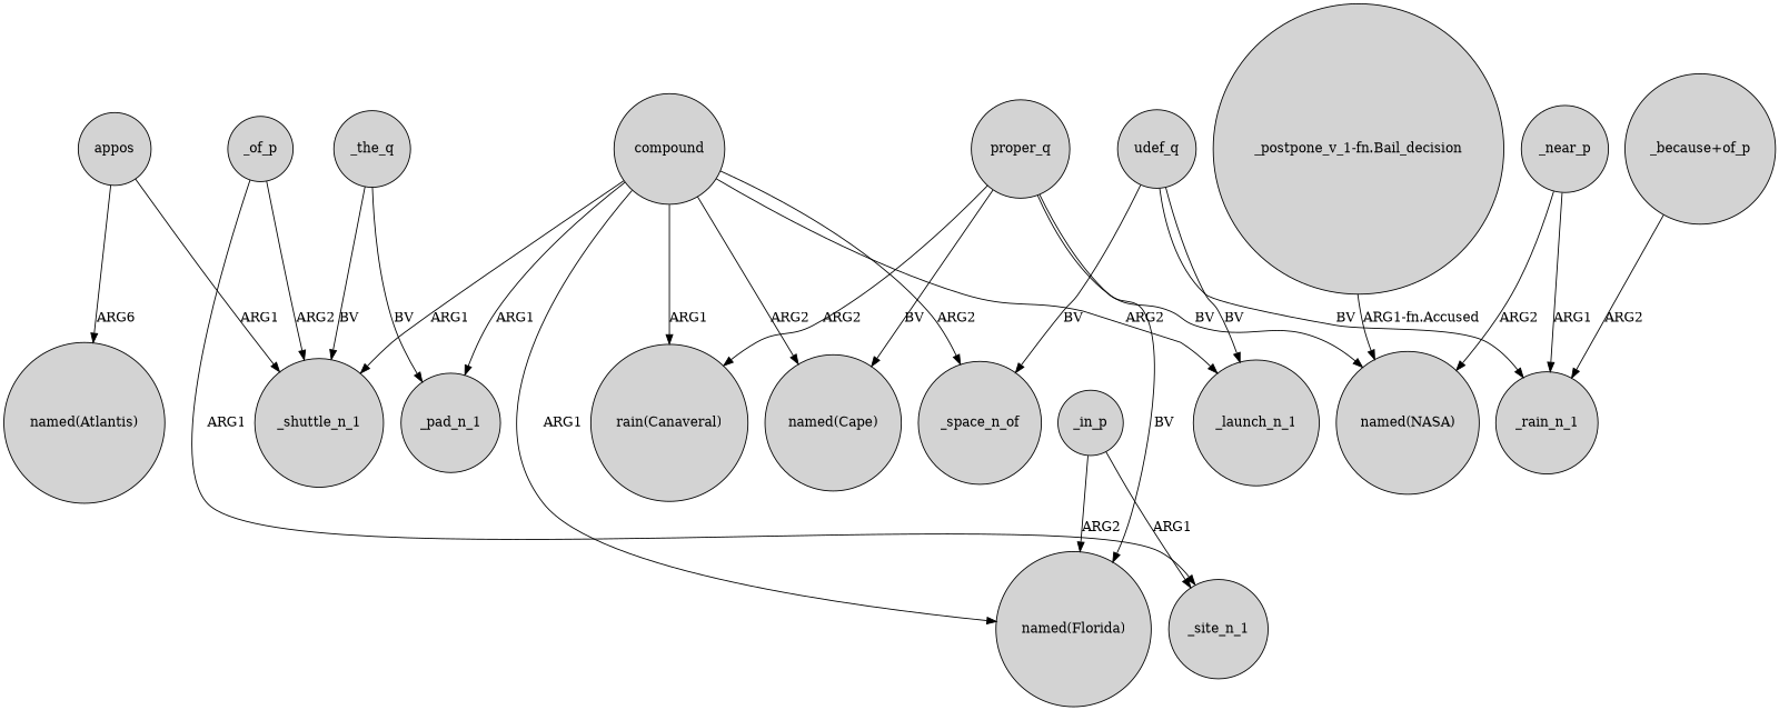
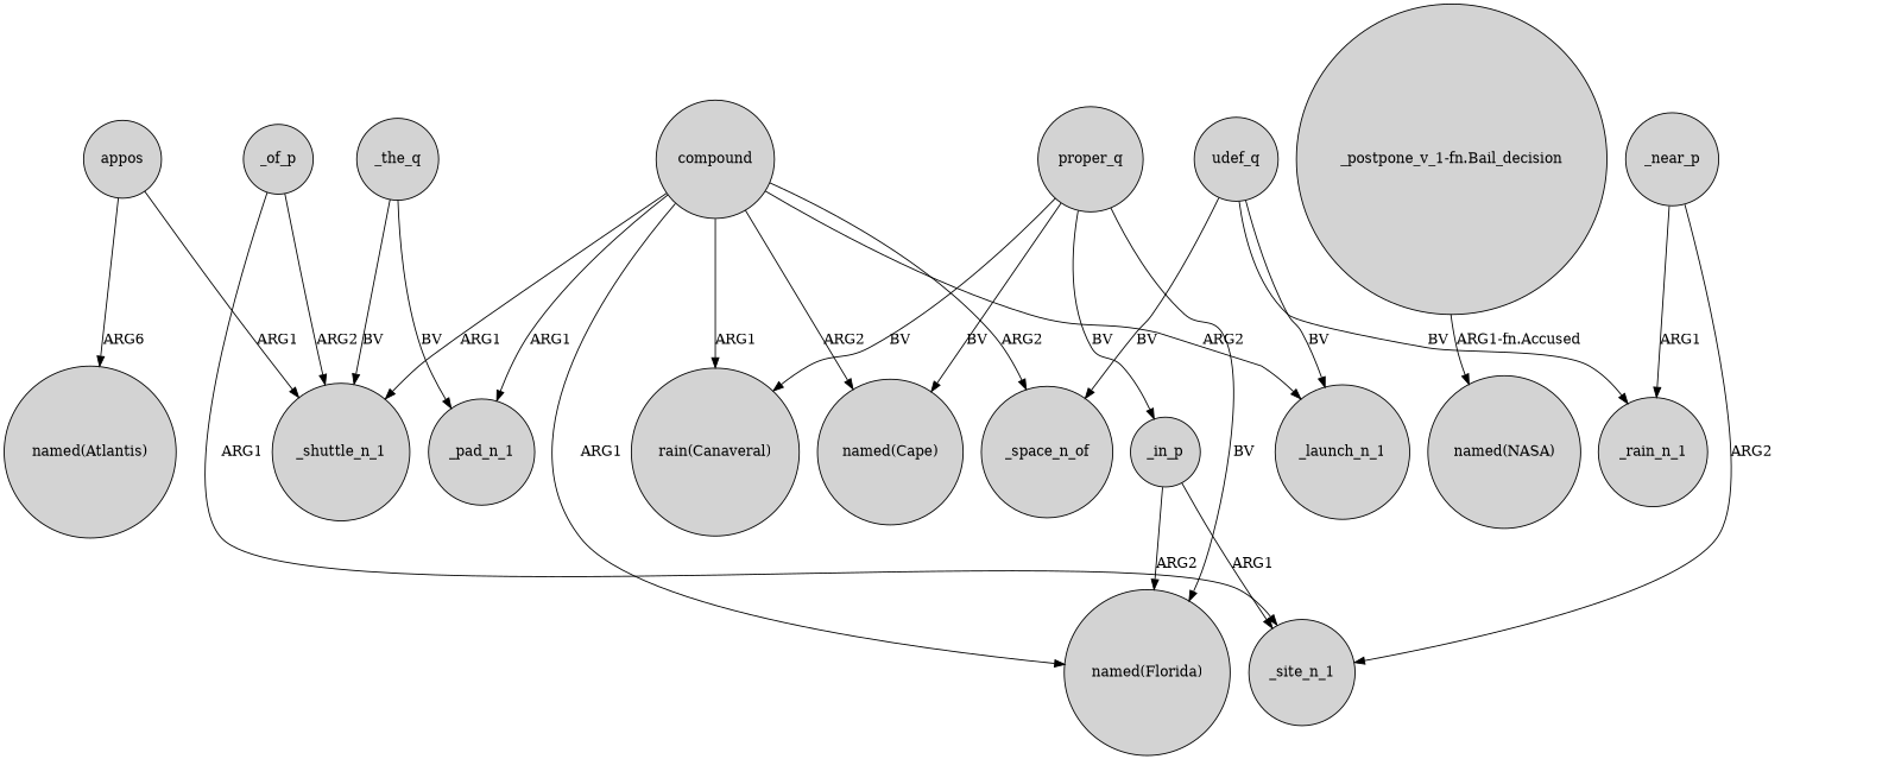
  digraph {
    node [shape=circle style=filled]
    _the_q
    _shuttle_n_1
    _pad_n_1
    compound
    n5 [label="rain(Canaveral)"]
    _launch_n_1
    "named(Florida)"
    _space_n_of
    "named(Cape)"
    _in_p
    _site_n_1
    udef_q
    _rain_n_1
    appos
    "named(Atlantis)"
    "_postpone_v_1-fn.Bail_decision"
    "named(NASA)"
    proper_q
    _of_p
    _near_p
-   "_because+of_p"
    _the_q -> _shuttle_n_1 [label=BV]
    _the_q -> _pad_n_1 [label=BV]
    compound -> _shuttle_n_1 [label=ARG1]
    compound -> _pad_n_1 [label=ARG1]
    compound -> n5 [label=ARG1]
    compound -> _launch_n_1 [label=ARG2]
    compound -> "named(Florida)" [label=ARG1]
    compound -> _space_n_of [label=ARG2]
    compound -> "named(Cape)" [label=ARG2]
    _in_p -> "named(Florida)" [label=ARG2]
    _in_p -> _site_n_1 [label=ARG1]
    udef_q -> _launch_n_1 [label=BV]
    udef_q -> _space_n_of [label=BV]
    udef_q -> _rain_n_1 [label=BV]
    appos -> _shuttle_n_1 [label=ARG1]
    appos -> "named(Atlantis)" [label=ARG6]
    "_postpone_v_1-fn.Bail_decision" -> "named(NASA)" [label="ARG1-fn.Accused"]
-   proper_q -> n5 [label=ARG2]
+   proper_q -> n5 [label=BV]
    proper_q -> "named(Florida)" [label=BV]
    proper_q -> "named(Cape)" [label=BV]
-   proper_q -> "named(NASA)" [label=BV]
+   proper_q -> _in_p [label=BV]
    _of_p -> _shuttle_n_1 [label=ARG2]
    _of_p -> _site_n_1 [label=ARG1]
-   _near_p -> "named(NASA)" [label=ARG2]
+   _near_p -> _site_n_1 [label=ARG2]
    _near_p -> _rain_n_1 [label=ARG1]
-   "_because+of_p" -> _rain_n_1 [label=ARG2]
  }
